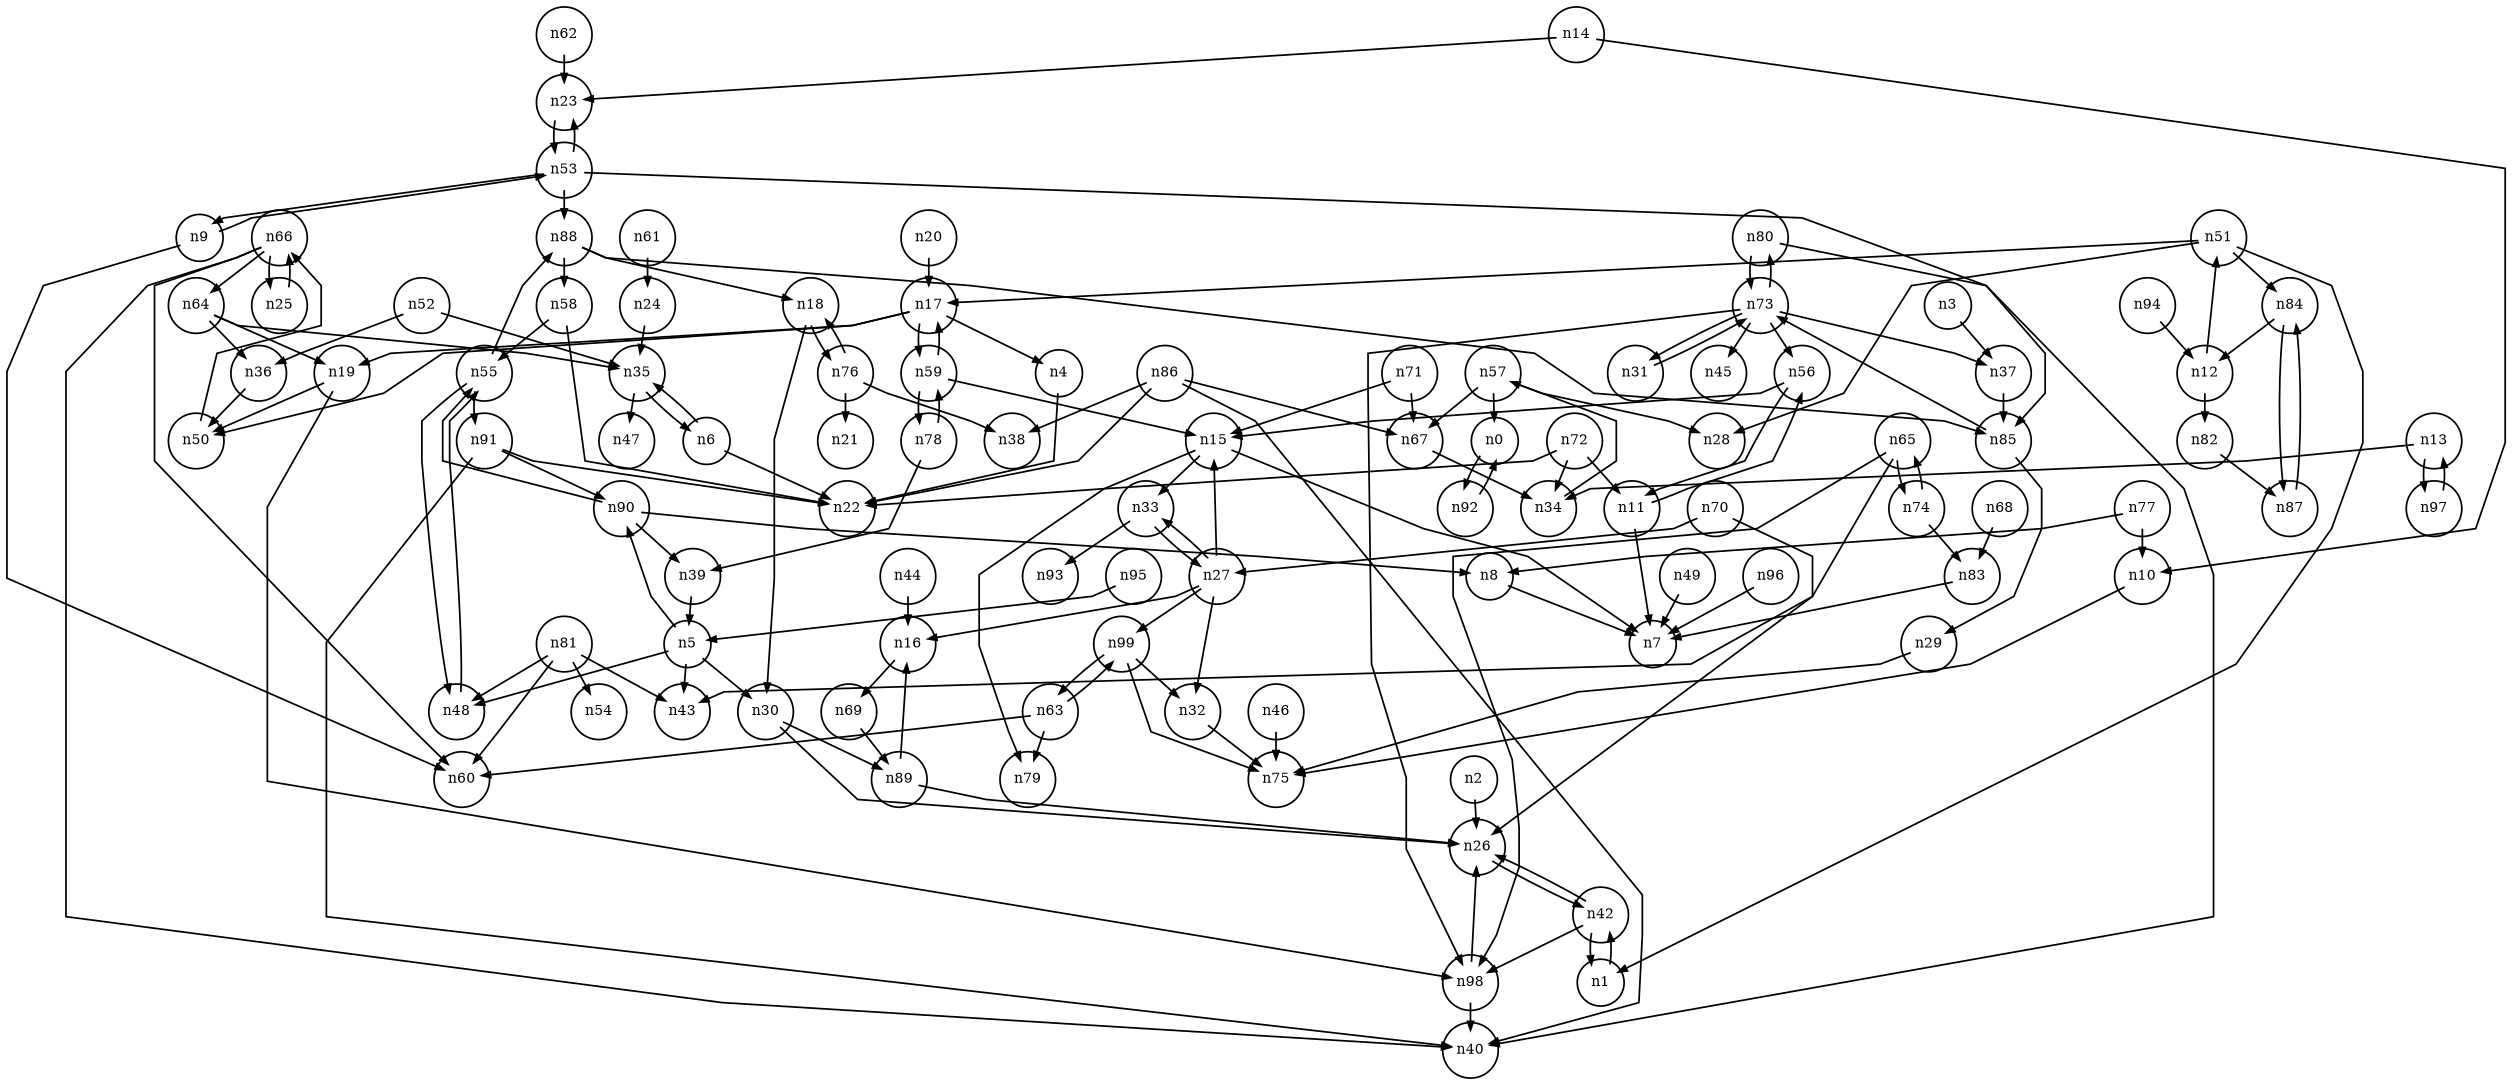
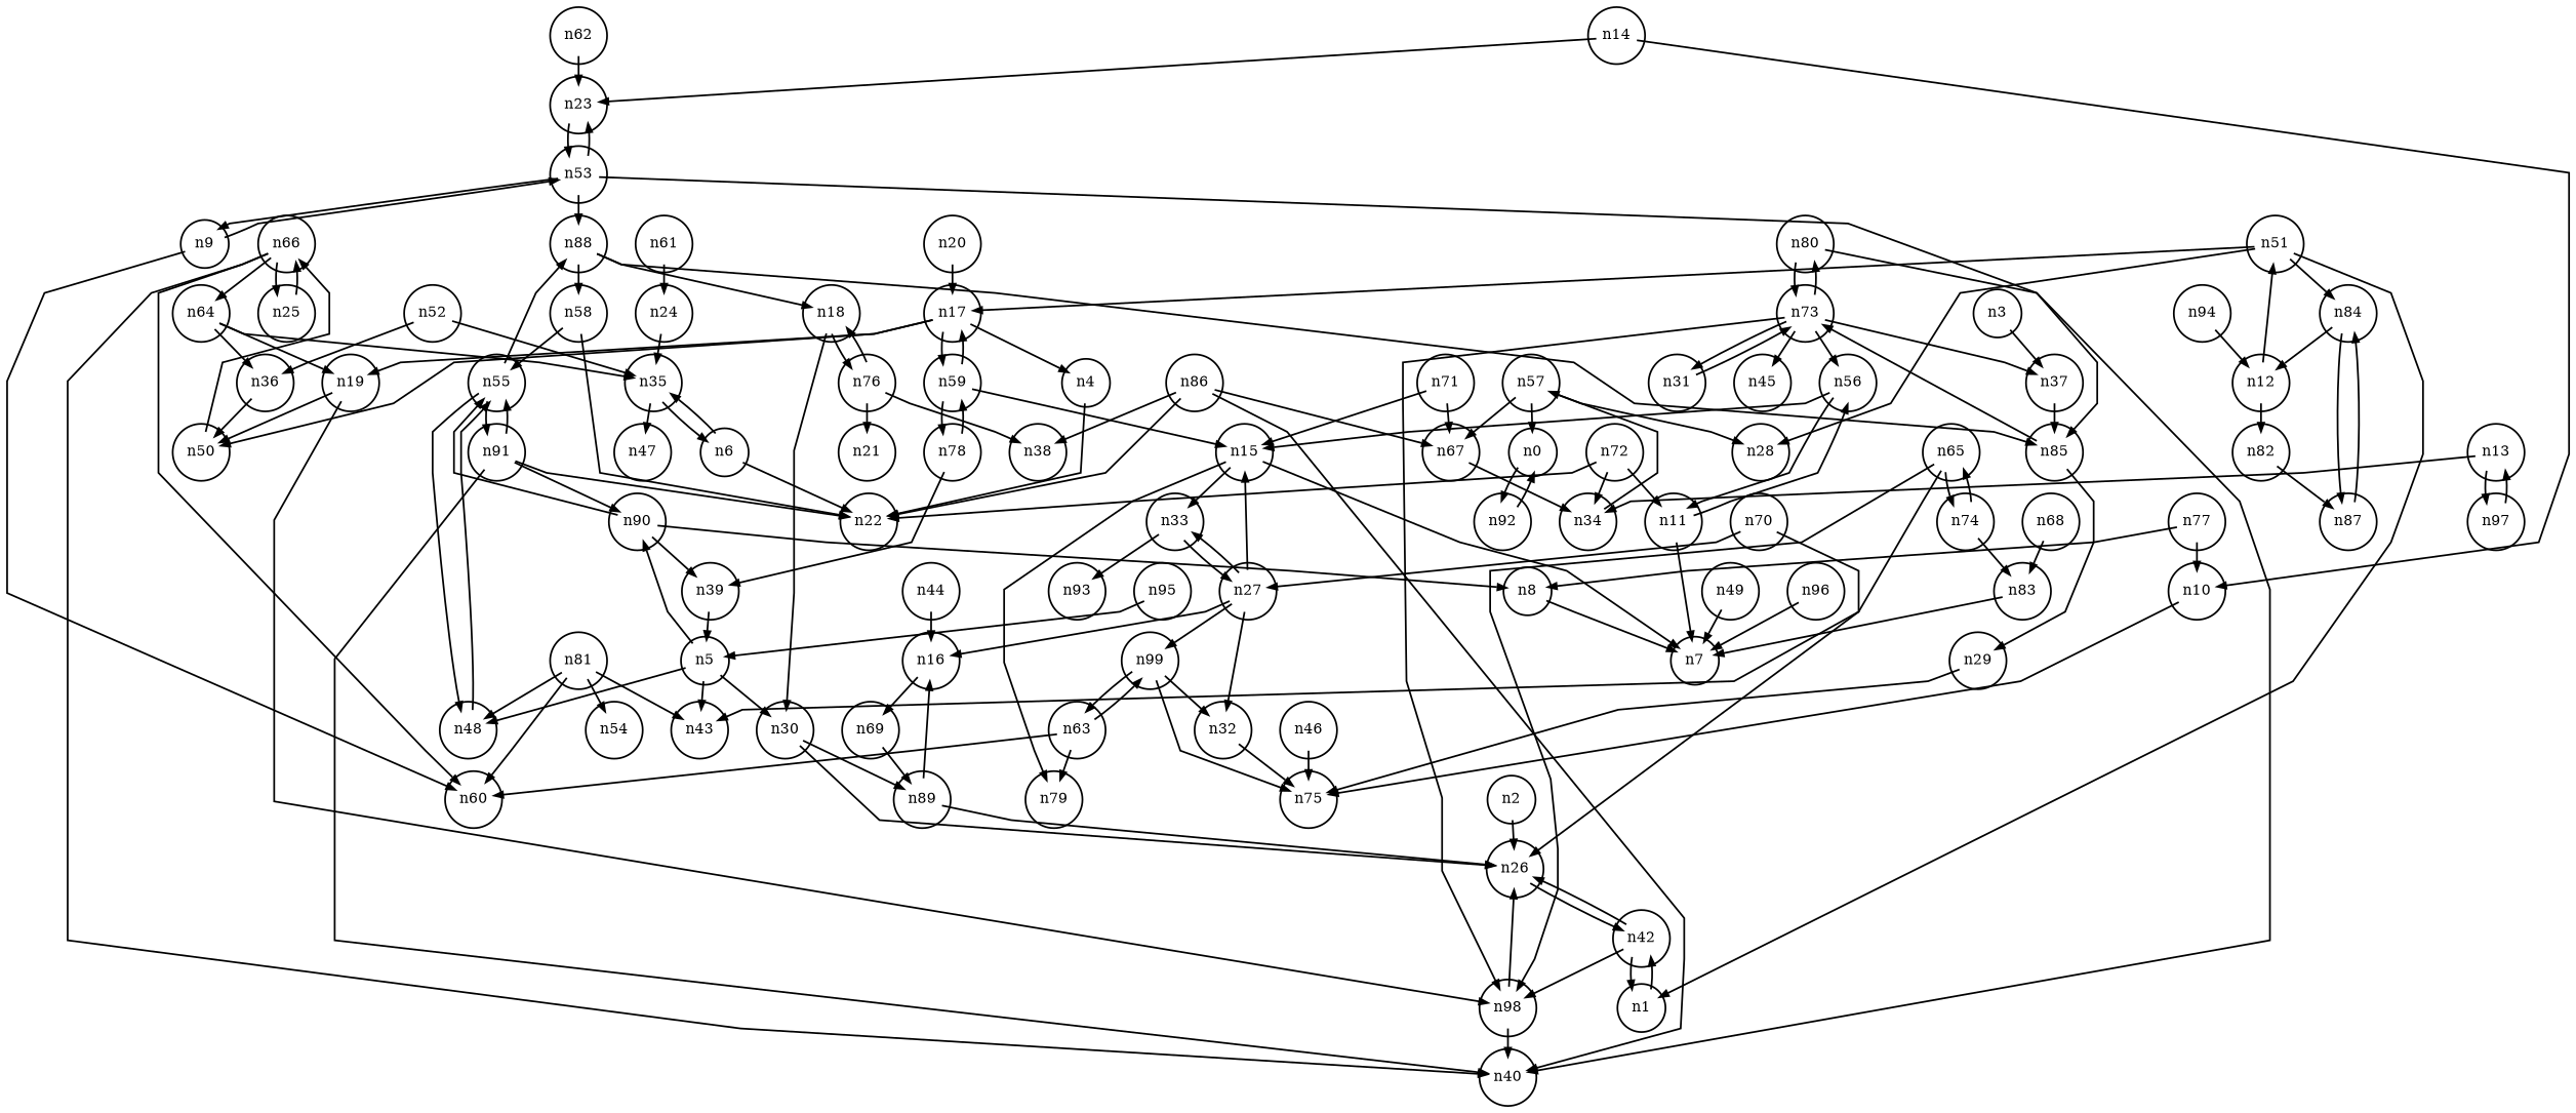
  digraph {
    fontsize=8
    nodesep=0.22
    nodesize=0.32
    ranksep=0.22
    splines=polyline
    node [fixedsize=shape fontsize=8 shape=circle]
    edge [arrowsize=0.5]
    n26 [width=0.32]
    n42 [width=0.32]
    n98 [width=0.32]
    n1 [width=0.32]
    n40 [width=0.32]
    n2 [width=0.32]
    n37 [width=0.32]
    n85 [width=0.32]
    n29 [width=0.32]
    n73 [width=0.32]
    n75 [width=0.32]
    n56 [width=0.32]
    n31 [width=0.32]
    n45 [width=0.32]
    n80 [width=0.32]
    n3 [width=0.32]
    n4 [width=0.32]
    n22 [width=0.32]
    n30 [width=0.32]
    n89 [width=0.32]
    n16 [width=0.32]
    n69 [width=0.32]
    n5 [width=0.32]
    n43 [width=0.32]
    n48 [width=0.32]
    n90 [width=0.32]
    n55 [width=0.32]
    n8 [width=0.32]
    n39 [width=0.32]
    n88 [width=0.32]
    n91 [width=0.32]
    n7 [width=0.32]
    n18 [width=0.32]
    n58 [width=0.32]
    n6 [width=0.32]
    n35 [width=0.32]
    n47 [width=0.32]
    n9 [width=0.32]
    n60 [width=0.32]
    n53 [width=0.32]
    n23 [width=0.32]
    n10 [width=0.32]
    n11 [width=0.32]
    n15 [width=0.32]
    n79 [width=0.32]
    n33 [width=0.32]
    n27 [width=0.32]
    n93 [width=0.32]
    n82 [width=0.32]
    n87 [width=0.32]
    n84 [width=0.32]
    n12 [width=0.32]
    n51 [width=0.32]
    n17 [width=0.32]
    n28 [width=0.32]
    n19 [width=0.32]
    n50 [width=0.32]
    n59 [width=0.32]
    n34 [width=0.32]
    n57 [width=0.32]
    n0 [width=0.32]
    n67 [width=0.32]
    n92 [width=0.32]
    n13 [width=0.32]
    n97 [width=0.32]
    n14 [width=0.32]
    n32 [width=0.32]
    n99 [width=0.32]
    n66 [width=0.32]
    n78 [width=0.32]
    n25 [width=0.32]
    n64 [width=0.32]
    n36 [width=0.32]
    n76 [width=0.32]
    n21 [width=0.32]
    n38 [width=0.32]
    n20 [width=0.32]
    n24 [width=0.32]
    n83 [width=0.32]
    n63 [width=0.32]
    n44 [width=0.32]
    n46 [width=0.32]
    n49 [width=0.32]
    n52 [width=0.32]
    n61 [width=0.32]
    n62 [width=0.32]
    n65 [width=0.32]
    n74 [width=0.32]
    n68 [width=0.32]
    n70 [width=0.32]
    n71 [width=0.32]
    n72 [width=0.32]
    n77 [width=0.32]
    n81 [width=0.32]
    n54 [width=0.32]
    n86 [width=0.32]
    n94 [width=0.32]
    n95 [width=0.32]
    n96 [width=0.32]
    n26 -> n42
    n42 -> n26
    n42 -> n98
    n42 -> n1
    n98 -> n26
    n98 -> n40
    n1 -> n42
    n2 -> n26
    n37 -> n85
    n85 -> n29
    n85 -> n73
    n29 -> n75
    n73 -> n98
    n73 -> n37
    n73 -> n56
    n73 -> n31
    n73 -> n45
    n73 -> n80
    n56 -> n11
    n56 -> n15
    n31 -> n73
    n80 -> n40
    n80 -> n73
    n3 -> n37
    n4 -> n22
    n30 -> n26
    n30 -> n89
    n89 -> n26
    n89 -> n16
    n16 -> n69
    n69 -> n89
    n5 -> n30
    n5 -> n43
    n5 -> n48
    n5 -> n90
    n48 -> n55
    n90 -> n55
    n90 -> n8
    n90 -> n39
    n55 -> n48
    n55 -> n88
    n55 -> n91
    n8 -> n7
    n39 -> n5
    n88 -> n85
    n88 -> n18
    n88 -> n58
    n91 -> n40
    n91 -> n22
    n91 -> n90
+   n91 -> n55
    n18 -> n30
    n18 -> n76
    n58 -> n22
    n58 -> n55
    n6 -> n22
    n6 -> n35
    n35 -> n6
    n35 -> n47
    n9 -> n60
    n9 -> n53
    n53 -> n85
    n53 -> n88
    n53 -> n9
    n53 -> n23
    n23 -> n53
    n10 -> n75
    n11 -> n56
    n11 -> n7
    n15 -> n7
    n15 -> n79
    n15 -> n33
    n33 -> n27
    n33 -> n93
    n27 -> n16
    n27 -> n15
    n27 -> n33
    n27 -> n32
    n27 -> n99
    n82 -> n87
    n87 -> n84
    n84 -> n87
    n84 -> n12
    n12 -> n82
    n12 -> n51
    n51 -> n1
    n51 -> n84
    n51 -> n17
    n51 -> n28
    n17 -> n4
    n17 -> n19
    n17 -> n50
    n17 -> n59
    n19 -> n98
    n19 -> n50
    n50 -> n66
    n59 -> n15
    n59 -> n17
    n59 -> n78
    n34 -> n57
    n57 -> n28
    n57 -> n0
    n57 -> n67
    n0 -> n92
    n67 -> n34
    n92 -> n0
    n13 -> n34
    n13 -> n97
    n97 -> n13
    n14 -> n23
    n14 -> n10
    n32 -> n75
    n99 -> n75
    n99 -> n32
    n99 -> n63
    n66 -> n40
    n66 -> n60
    n66 -> n25
    n66 -> n64
    n78 -> n39
    n78 -> n59
    n25 -> n66
    n64 -> n35
    n64 -> n19
    n64 -> n36
    n36 -> n50
    n76 -> n18
    n76 -> n21
    n76 -> n38
    n20 -> n17
    n24 -> n35
    n83 -> n7
    n63 -> n60
    n63 -> n79
    n63 -> n99
    n44 -> n16
    n46 -> n75
    n49 -> n7
    n52 -> n35
    n52 -> n36
    n61 -> n24
    n62 -> n23
    n65 -> n98
    n65 -> n43
    n65 -> n74
    n74 -> n83
    n74 -> n65
    n68 -> n83
    n70 -> n26
    n70 -> n27
    n71 -> n15
    n71 -> n67
    n72 -> n22
    n72 -> n11
    n72 -> n34
    n77 -> n8
    n77 -> n10
    n81 -> n43
    n81 -> n48
    n81 -> n60
    n81 -> n54
    n86 -> n40
    n86 -> n22
    n86 -> n67
    n86 -> n38
    n94 -> n12
    n95 -> n5
    n96 -> n7
  }
